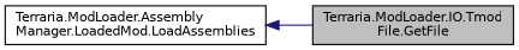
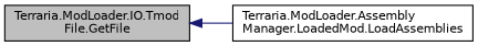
  digraph {
    rankdir=LR
    fontname="DejaVu Sans"
    node [color=black fontname="DejaVu Sans" fontsize=10 shape=record style=filled]
    n1 [fillcolor=grey75 fontcolor=black height=0.2 label="Terraria.ModLoader.IO.Tmod\lFile.GetFile" width=0.4]
    n2 [fillcolor=white height=0.2 label="Terraria.ModLoader.Assembly\lManager.LoadedMod.LoadAssemblies" width=0.4]
-   n2 -> n1 [color=midnightblue dir=back fontname="DejaVu Sans" fontsize=10 labelfontname=Helvetica labelfontsize=10 style=solid]
+   n1 -> n2 [color=midnightblue dir=back fontname="DejaVu Sans" fontsize=10 labelfontname=Helvetica labelfontsize=10 style=solid]
  }
